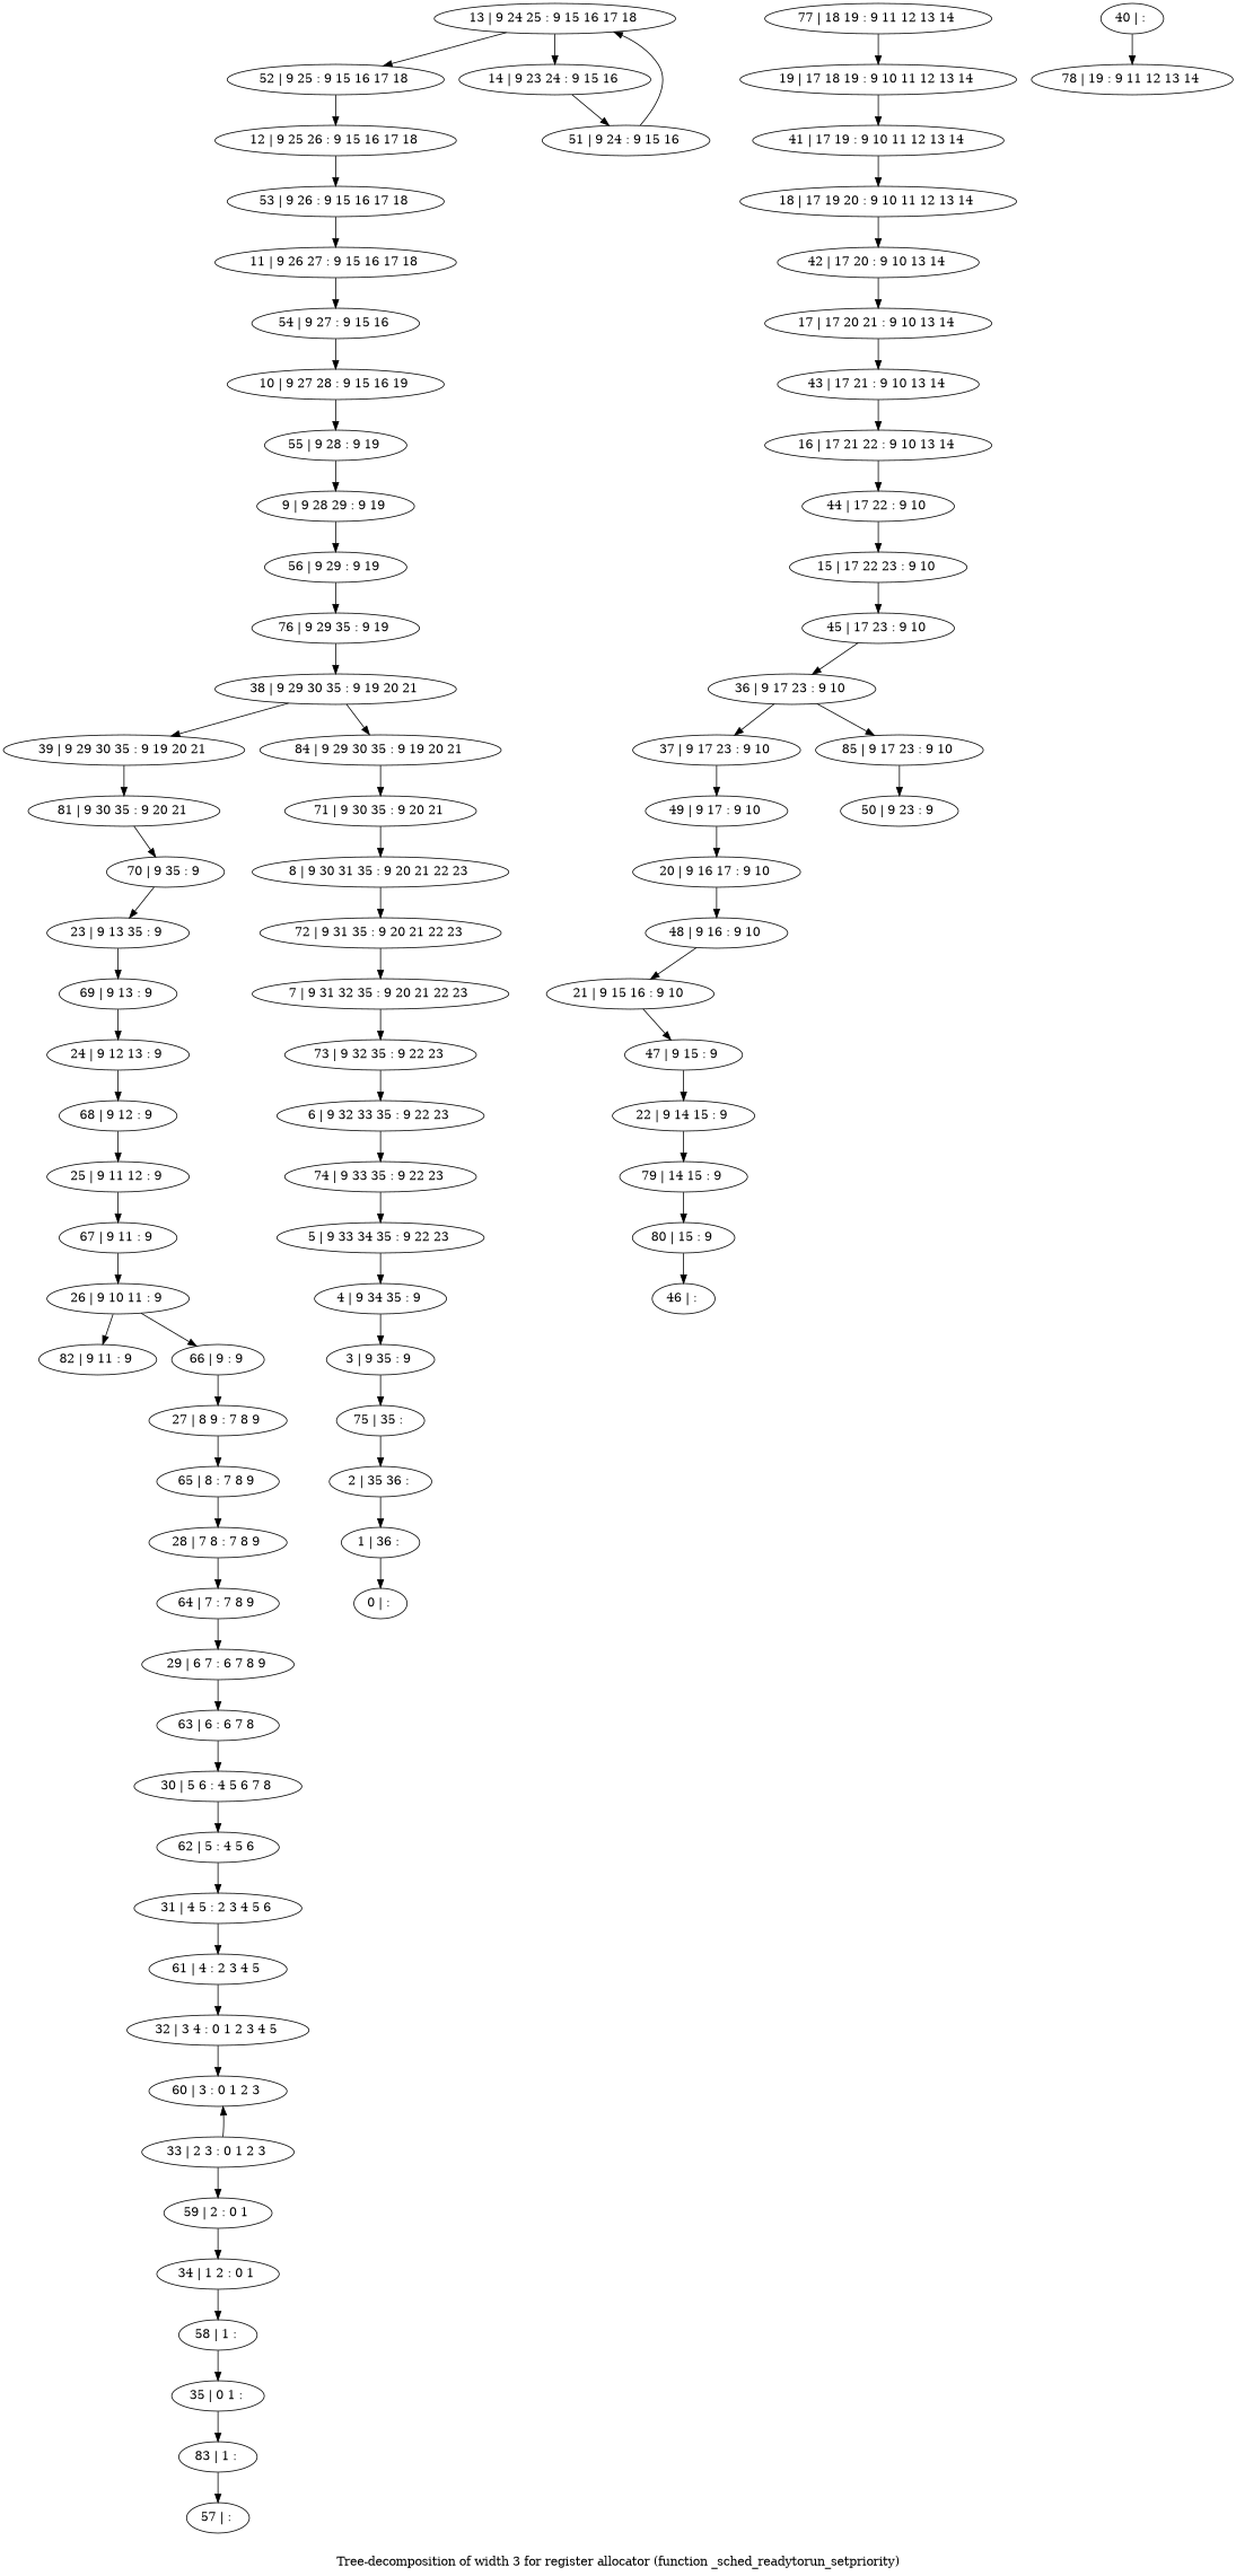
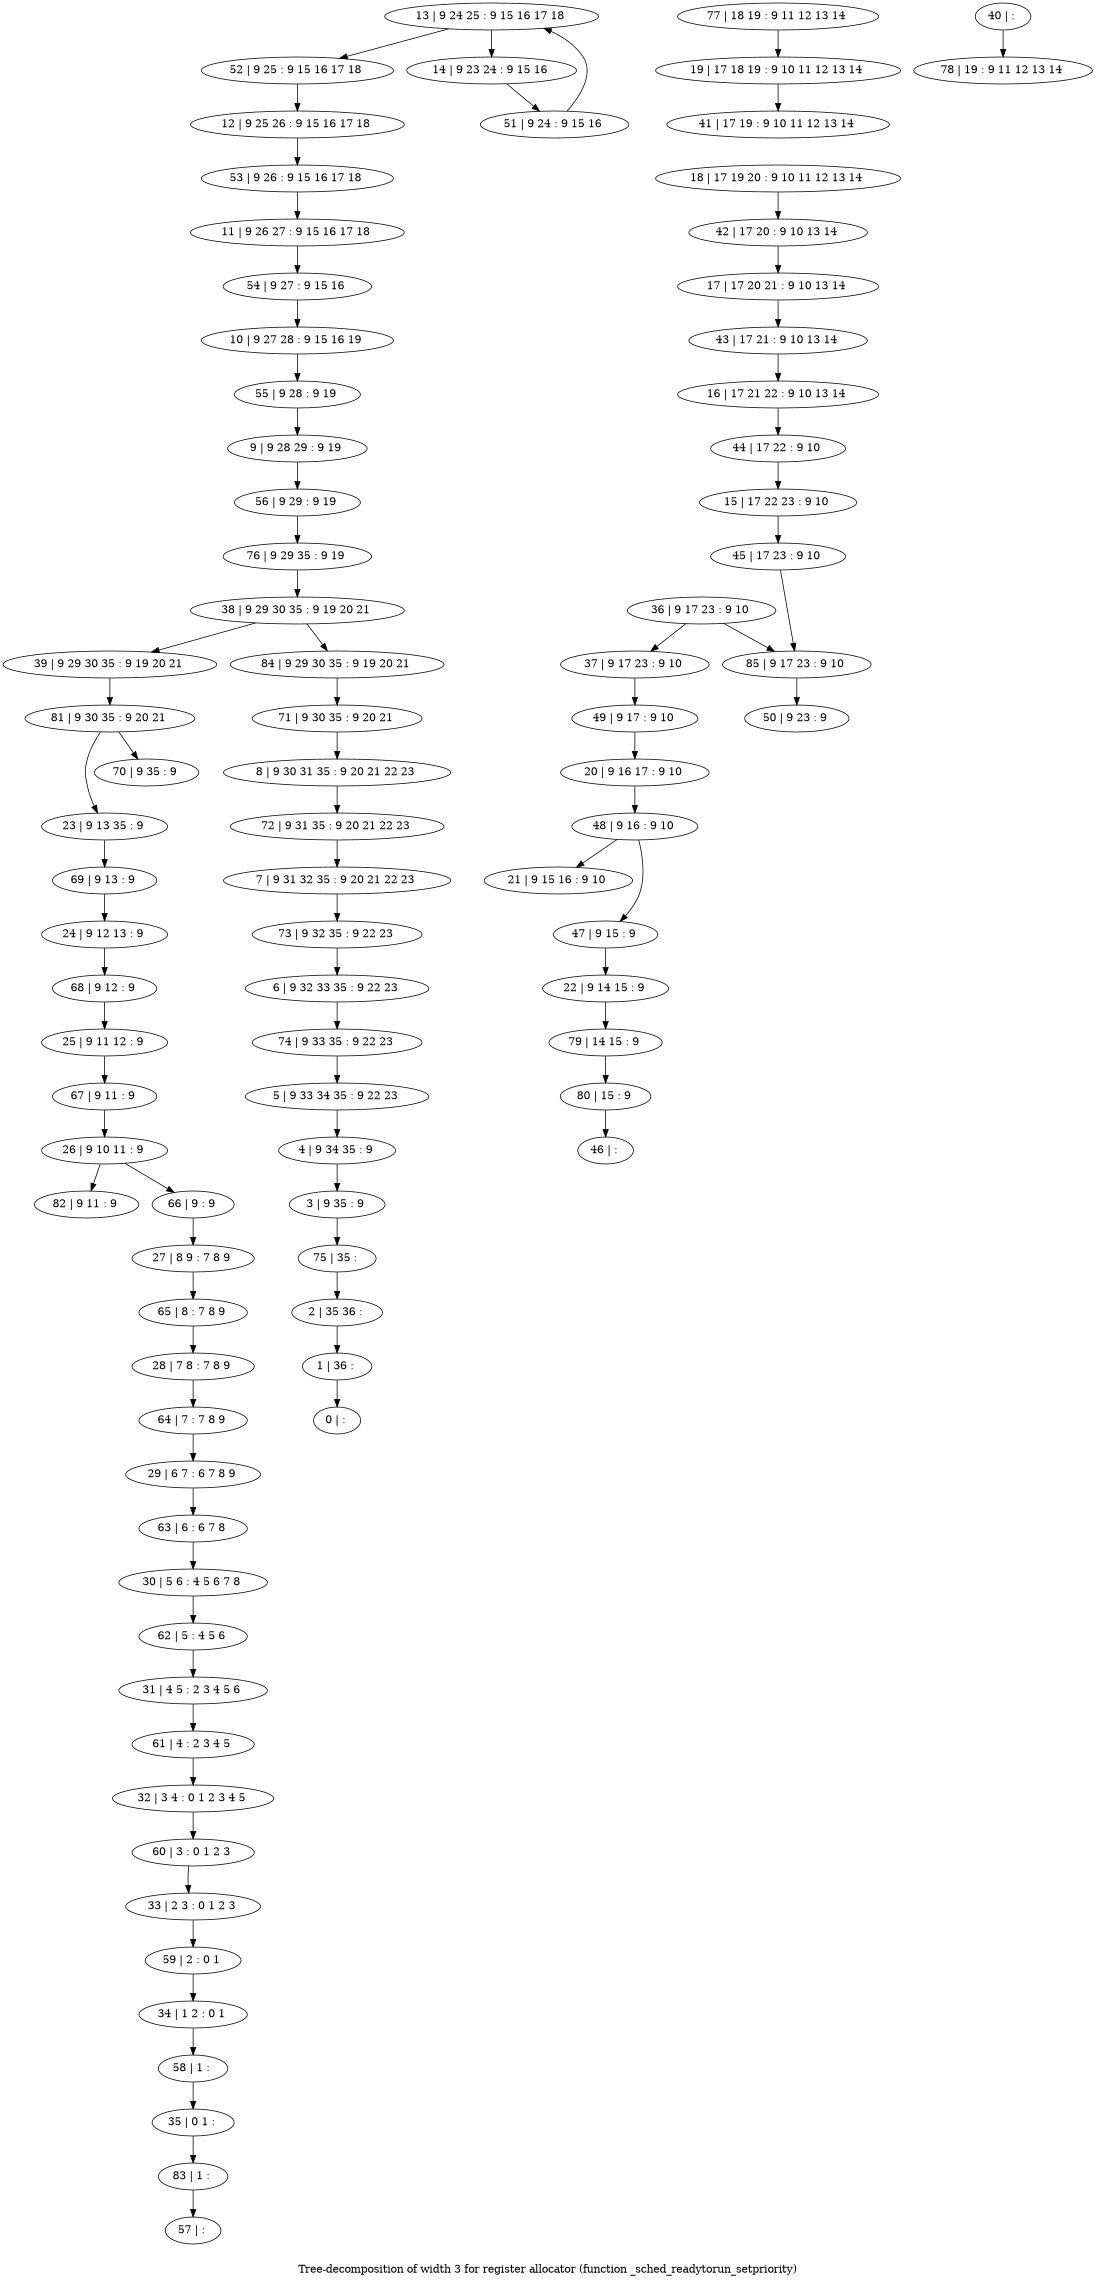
  digraph {
    label="Tree-decomposition of width 3 for register allocator (function _sched_readytorun_setpriority)"
    n1 [label="0 | : "]
    n2 [label="1 | 36 : "]
    n3 [label="2 | 35 36 : "]
    n4 [label="3 | 9 35 : 9 "]
    n5 [label="75 | 35 : "]
    n6 [label="4 | 9 34 35 : 9 "]
    n7 [label="5 | 9 33 34 35 : 9 22 23 "]
    n8 [label="6 | 9 32 33 35 : 9 22 23 "]
    n9 [label="74 | 9 33 35 : 9 22 23 "]
    n10 [label="7 | 9 31 32 35 : 9 20 21 22 23 "]
    n11 [label="73 | 9 32 35 : 9 22 23 "]
    n12 [label="8 | 9 30 31 35 : 9 20 21 22 23 "]
    n13 [label="72 | 9 31 35 : 9 20 21 22 23 "]
    n14 [label="9 | 9 28 29 : 9 19 "]
    n15 [label="56 | 9 29 : 9 19 "]
    n16 [label="76 | 9 29 35 : 9 19 "]
    n17 [label="10 | 9 27 28 : 9 15 16 19 "]
    n18 [label="55 | 9 28 : 9 19 "]
    n19 [label="11 | 9 26 27 : 9 15 16 17 18 "]
    n20 [label="54 | 9 27 : 9 15 16 "]
    n21 [label="12 | 9 25 26 : 9 15 16 17 18 "]
    n22 [label="53 | 9 26 : 9 15 16 17 18 "]
    n23 [label="13 | 9 24 25 : 9 15 16 17 18 "]
    n24 [label="52 | 9 25 : 9 15 16 17 18 "]
    n25 [label="14 | 9 23 24 : 9 15 16 "]
    n26 [label="51 | 9 24 : 9 15 16 "]
    n27 [label="15 | 17 22 23 : 9 10 "]
    n28 [label="45 | 17 23 : 9 10 "]
    n29 [label="36 | 9 17 23 : 9 10 "]
    n30 [label="16 | 17 21 22 : 9 10 13 14 "]
    n31 [label="44 | 17 22 : 9 10 "]
    n32 [label="17 | 17 20 21 : 9 10 13 14 "]
    n33 [label="43 | 17 21 : 9 10 13 14 "]
    n34 [label="18 | 17 19 20 : 9 10 11 12 13 14 "]
    n35 [label="42 | 17 20 : 9 10 13 14 "]
    n36 [label="19 | 17 18 19 : 9 10 11 12 13 14 "]
    n37 [label="41 | 17 19 : 9 10 11 12 13 14 "]
    n38 [label="20 | 9 16 17 : 9 10 "]
    n39 [label="48 | 9 16 : 9 10 "]
    n40 [label="21 | 9 15 16 : 9 10 "]
    n41 [label="47 | 9 15 : 9 "]
    n42 [label="22 | 9 14 15 : 9 "]
    n43 [label="79 | 14 15 : 9 "]
    n44 [label="80 | 15 : 9 "]
    n45 [label="23 | 9 13 35 : 9 "]
    n46 [label="69 | 9 13 : 9 "]
    n47 [label="24 | 9 12 13 : 9 "]
    n48 [label="68 | 9 12 : 9 "]
    n49 [label="25 | 9 11 12 : 9 "]
    n50 [label="67 | 9 11 : 9 "]
    n51 [label="26 | 9 10 11 : 9 "]
    n52 [label="82 | 9 11 : 9 "]
    n53 [label="66 | 9 : 9 "]
    n54 [label="27 | 8 9 : 7 8 9 "]
    n55 [label="65 | 8 : 7 8 9 "]
    n56 [label="28 | 7 8 : 7 8 9 "]
    n57 [label="64 | 7 : 7 8 9 "]
    n58 [label="29 | 6 7 : 6 7 8 9 "]
    n59 [label="63 | 6 : 6 7 8 "]
    n60 [label="30 | 5 6 : 4 5 6 7 8 "]
    n61 [label="62 | 5 : 4 5 6 "]
    n62 [label="31 | 4 5 : 2 3 4 5 6 "]
    n63 [label="61 | 4 : 2 3 4 5 "]
    n64 [label="32 | 3 4 : 0 1 2 3 4 5 "]
    n65 [label="60 | 3 : 0 1 2 3 "]
    n66 [label="33 | 2 3 : 0 1 2 3 "]
    n67 [label="59 | 2 : 0 1 "]
    n68 [label="34 | 1 2 : 0 1 "]
    n69 [label="58 | 1 : "]
    n70 [label="35 | 0 1 : "]
    n71 [label="83 | 1 : "]
    n72 [label="57 | : "]
    n73 [label="37 | 9 17 23 : 9 10 "]
    n74 [label="85 | 9 17 23 : 9 10 "]
    n75 [label="49 | 9 17 : 9 10 "]
    n76 [label="50 | 9 23 : 9 "]
    n77 [label="38 | 9 29 30 35 : 9 19 20 21 "]
    n78 [label="39 | 9 29 30 35 : 9 19 20 21 "]
    n79 [label="84 | 9 29 30 35 : 9 19 20 21 "]
    n80 [label="81 | 9 30 35 : 9 20 21 "]
    n81 [label="71 | 9 30 35 : 9 20 21 "]
    n82 [label="70 | 9 35 : 9 "]
    n83 [label="40 | : "]
    n84 [label="78 | 19 : 9 11 12 13 14 "]
    n85 [label="46 | : "]
    n86 [label="77 | 18 19 : 9 11 12 13 14 "]
    n2 -> n1
    n3 -> n2
    n4 -> n5
    n5 -> n3
    n6 -> n4
    n7 -> n6
    n8 -> n9
    n9 -> n7
    n10 -> n11
    n11 -> n8
    n12 -> n13
    n13 -> n10
    n14 -> n15
    n15 -> n16
    n16 -> n77
    n17 -> n18
    n18 -> n14
    n19 -> n20
    n20 -> n17
    n21 -> n22
    n22 -> n19
    n23 -> n24
    n23 -> n25
    n24 -> n21
    n25 -> n26
    n26 -> n23
    n27 -> n28
-   n28 -> n29
+   n28 -> n74
    n29 -> n73
    n29 -> n74
    n30 -> n31
    n31 -> n27
    n32 -> n33
    n33 -> n30
    n34 -> n35
    n35 -> n32
    n36 -> n37
-   n37 -> n34
    n38 -> n39
    n39 -> n40
-   n40 -> n41
+   n39 -> n41
    n41 -> n42
    n42 -> n43
    n43 -> n44
    n44 -> n85
    n45 -> n46
    n46 -> n47
    n47 -> n48
    n48 -> n49
    n49 -> n50
    n50 -> n51
    n51 -> n52
    n51 -> n53
    n53 -> n54
    n54 -> n55
    n55 -> n56
    n56 -> n57
    n57 -> n58
    n58 -> n59
    n59 -> n60
    n60 -> n61
    n61 -> n62
    n62 -> n63
    n63 -> n64
    n64 -> n65
-   n66 -> n65
+   n65 -> n66
    n66 -> n67
    n67 -> n68
    n68 -> n69
    n69 -> n70
    n70 -> n71
    n71 -> n72
    n73 -> n75
    n74 -> n76
    n75 -> n38
    n77 -> n78
    n77 -> n79
    n78 -> n80
    n79 -> n81
    n80 -> n82
    n81 -> n12
-   n82 -> n45
+   n80 -> n45
    n83 -> n84
    n86 -> n36
  }
